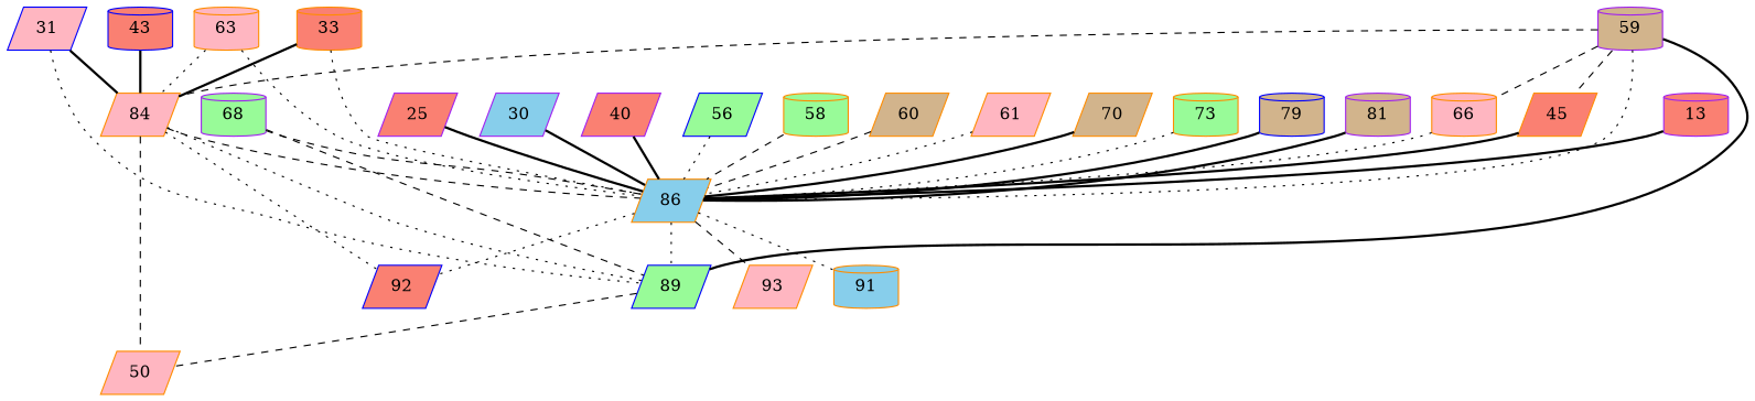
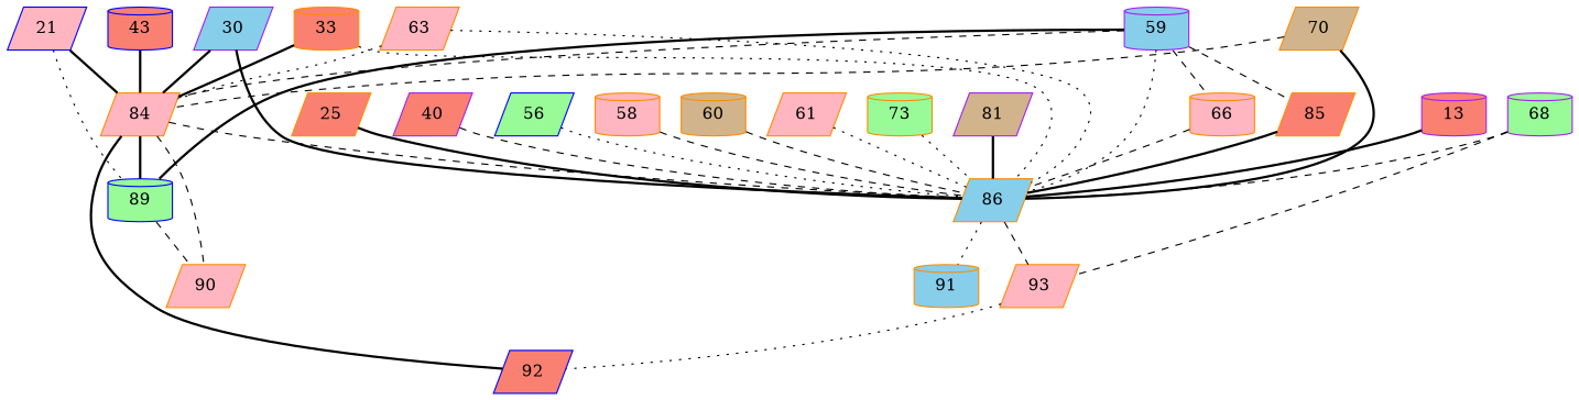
  graph {
    node [color=darkorange fillcolor=lightpink shape=parallelogram style=filled]
    edge [style=dashed]
    86 [fillcolor=skyblue super="+67+76+77+47+62+29"]
-   89 [color=blue fillcolor=palegreen super="+48+88+87+82"]
+   89 [color=blue fillcolor=palegreen shape=cylinder super="+48+88+87+82"]
    92 [color=blue fillcolor=salmon]
    91 [fillcolor=skyblue shape=cylinder]
    93
    13 [color=purple fillcolor=salmon shape=cylinder]
-   25 [color=purple fillcolor=salmon]
+   25 [fillcolor=salmon]
    84 [super="+38+83+74"]
-   90 [super="+72" label=50]
+   90 [super="+72"]
    30 [color=purple fillcolor=skyblue]
-   31 [color=blue]
+   31 [color=blue label=21]
    33 [fillcolor=salmon shape=cylinder]
    40 [color=purple fillcolor=salmon]
    43 [color=blue fillcolor=salmon shape=cylinder]
    56 [color=blue fillcolor=palegreen]
-   58 [fillcolor=palegreen shape=cylinder]
-   59 [color=purple fillcolor=tan shape=cylinder super="+45+27+51+9+46"]
+   58 [shape=cylinder]
+   59 [color=purple fillcolor=skyblue shape=cylinder super="+45+27+51+9+46"]
    66 [shape=cylinder]
-   85 [fillcolor=salmon super="+28" label=45]
-   60 [fillcolor=tan]
+   85 [fillcolor=salmon super="+28"]
+   60 [fillcolor=tan shape=cylinder]
    61
-   63 [shape=cylinder super="+42"]
+   63 [super="+42"]
    n23 [color=purple fillcolor=palegreen label=68 shape=cylinder super="+68"]
    70 [fillcolor=tan]
    73 [fillcolor=palegreen shape=cylinder]
-   79 [color=blue fillcolor=tan shape=cylinder]
-   81 [color=purple fillcolor=tan shape=cylinder]
-   86 -- 89 [style=dotted weight=30]
-   86 -- 92 [style=dotted]
+   81 [color=purple fillcolor=tan]
+   93 -- 92 [style=dotted]
    86 -- 91 [style=dotted weight=2]
    86 -- 93 [weight=2]
    89 -- 90
    13 -- 86 [style=bold weight=2]
    25 -- 86 [style=bold weight=2]
    84 -- 86 [weight=13]
-   84 -- 89 [style=dotted weight=11]
-   84 -- 92 [style=dotted]
+   84 -- 89 [style=bold weight=11]
+   84 -- 92 [style=bold]
    84 -- 90 [weight=3]
    30 -- 86 [style=bold]
+   30 -- 84 [style=bold]
    31 -- 89 [style=dotted]
    31 -- 84 [style=bold]
    33 -- 86 [style=dotted]
    33 -- 84 [style=bold]
-   40 -- 86 [style=bold weight=2]
+   40 -- 86 [weight=2]
    43 -- 84 [style=bold weight=2]
    56 -- 86 [style=dotted weight=2]
    58 -- 86
    59 -- 86 [style=dotted weight=17]
    59 -- 89 [style=bold weight=4]
    59 -- 84 [weight=13]
    59 -- 66
    59 -- 85
-   66 -- 86 [style=dotted]
+   66 -- 86
    85 -- 86 [style=bold]
    60 -- 86
    61 -- 86 [style=dotted weight=2]
    63 -- 86 [style=dotted]
    63 -- 84 [style=dotted weight=2]
    n23 -- 86 [weight=2]
-   n23 -- 89
+   n23 -- 93
    70 -- 86 [style=bold]
+   70 -- 84
    73 -- 86 [style=dotted]
-   79 -- 86 [style=bold weight=2]
    81 -- 86 [style=bold weight=2]
  }
